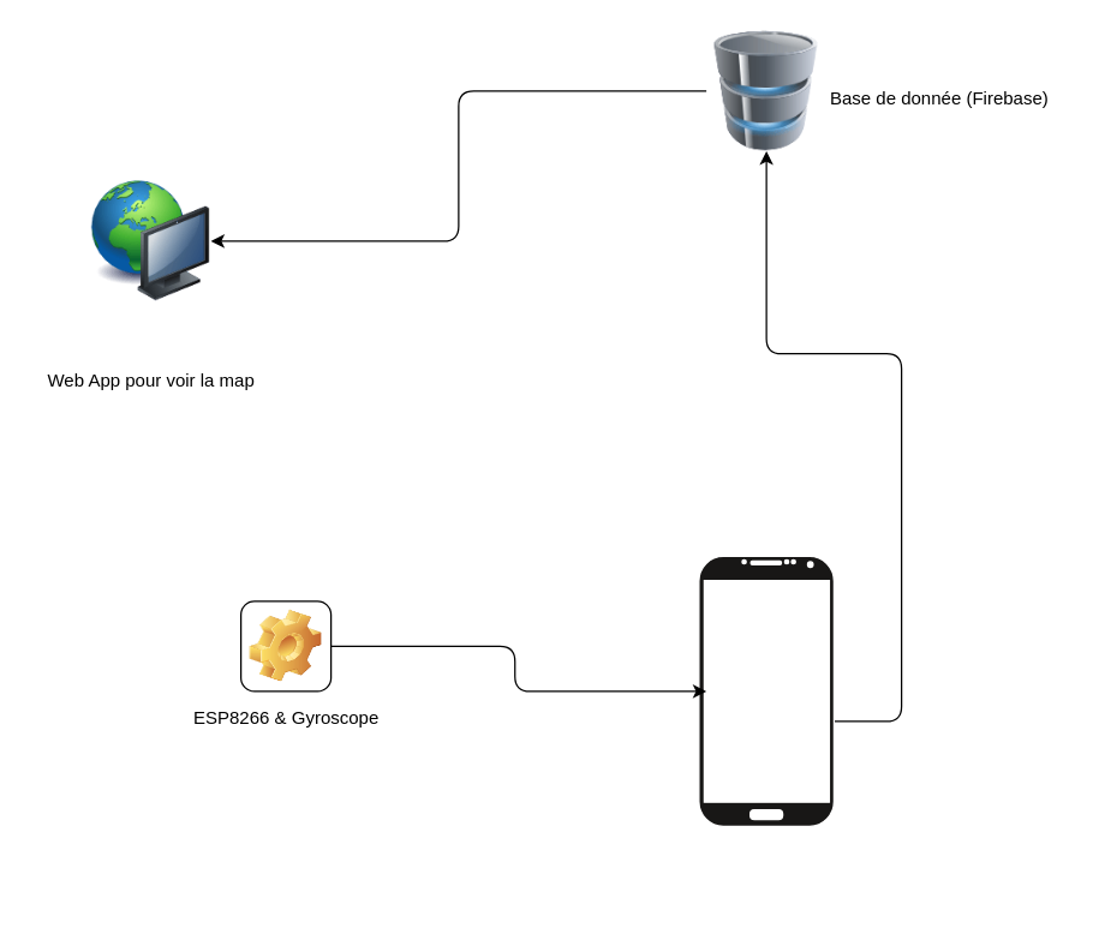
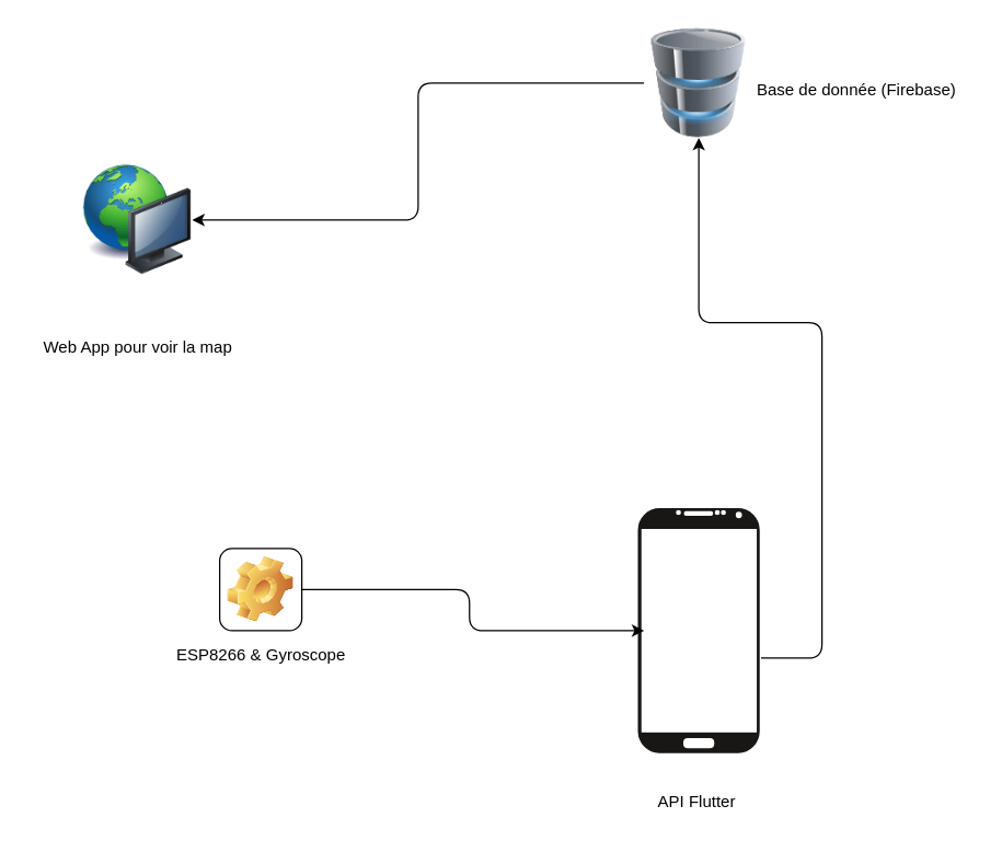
  <mxCell id="0" />
  <mxCell id="1" parent="0" />
  <mxCell id="2" value="" style="image;html=1;image=img/lib/clip_art/computers/Network_128x128.png" parent="1" vertex="1"><mxGeometry x="60" y="120" width="80" height="80" as="geometry" /></mxCell>
  <mxCell id="3" value="Web App pour voir la map" style="text;html=1;align=center;verticalAlign=middle;resizable=0;points=[];autosize=1;strokeColor=none;fillColor=none;" parent="1" vertex="1"><mxGeometry x="20" y="238" width="160" height="30" as="geometry" /></mxCell>
  <mxCell id="4" style="edgeStyle=orthogonalEdgeStyle;html=1;entryX=1;entryY=0.5;entryDx=0;entryDy=0;" edge="1" parent="1" source="5" target="2"><mxGeometry relative="1" as="geometry" /></mxCell>
  <mxCell id="5" value="" style="image;html=1;image=img/lib/clip_art/computers/Database_128x128.png" parent="1" vertex="1"><mxGeometry x="470" y="20" width="80" height="80" as="geometry" /></mxCell>
  <mxCell id="6" value="Base de donnée (Firebase)" style="text;html=1;align=center;verticalAlign=middle;resizable=0;points=[];autosize=1;strokeColor=none;fillColor=none;" parent="1" vertex="1"><mxGeometry x="540" y="50" width="170" height="30" as="geometry" /></mxCell>
  <mxCell id="7" style="edgeStyle=orthogonalEdgeStyle;html=1;exitX=0.981;exitY=0.611;exitDx=0;exitDy=0;exitPerimeter=0;" edge="1" parent="1" source="8" target="5"><mxGeometry relative="1" as="geometry"><Array as="points"><mxPoint x="600" y="480" /><mxPoint x="600" y="235" /><mxPoint x="510" y="235" /></Array></mxGeometry></mxCell>
  <mxCell id="8" value="" style="verticalLabelPosition=bottom;verticalAlign=top;html=1;shadow=0;dashed=0;strokeWidth=1;shape=mxgraph.android.phone2;strokeColor=light-dark(#ffffff, #996500);fillColor=light-dark(#181716, #36210a);" parent="1" vertex="1"><mxGeometry x="465" y="370" width="90" height="180" as="geometry" /></mxCell>
+ <mxCell id="9" value="API Flutter&amp;nbsp;" style="text;html=1;align=center;verticalAlign=middle;resizable=0;points=[];autosize=1;strokeColor=none;fillColor=none;" vertex="1" parent="1"><mxGeometry x="470" y="570" width="80" height="30" as="geometry" /></mxCell>
  <mxCell id="10" value="ESP8266 &amp;amp; Gyroscope" style="icon;html=1;image=img/clipart/Gear_128x128.png" vertex="1" parent="1"><mxGeometry x="160" y="400" width="60" height="60" as="geometry" /></mxCell>
  <mxCell id="11" style="edgeStyle=orthogonalEdgeStyle;html=1;entryX=0.056;entryY=0.5;entryDx=0;entryDy=0;entryPerimeter=0;" edge="1" parent="1" source="10" target="8"><mxGeometry relative="1" as="geometry" /></mxCell>
